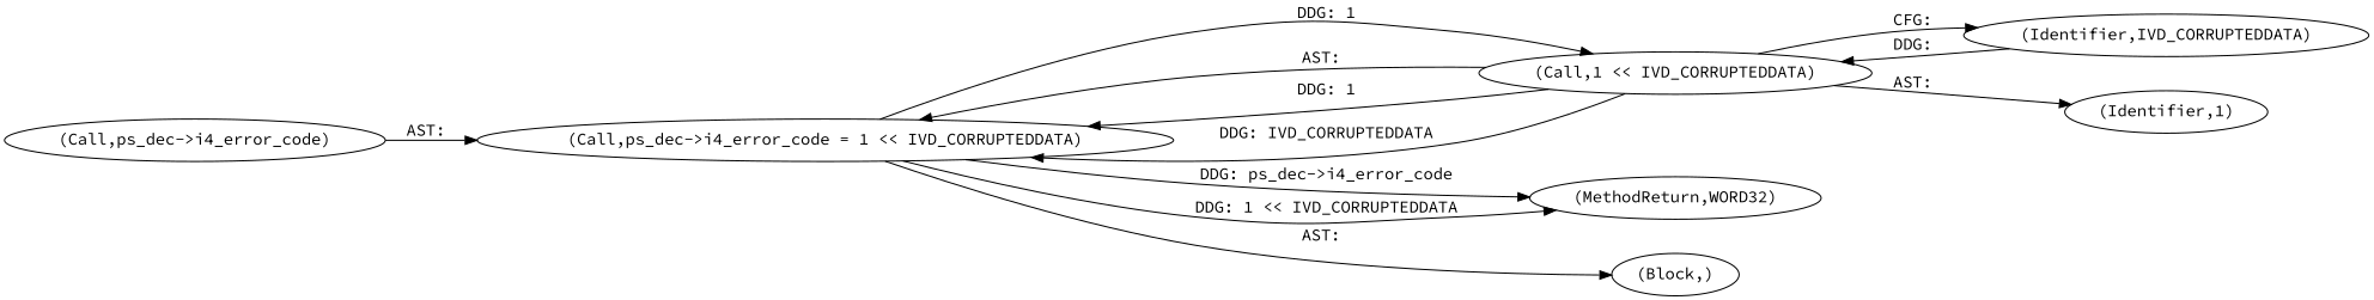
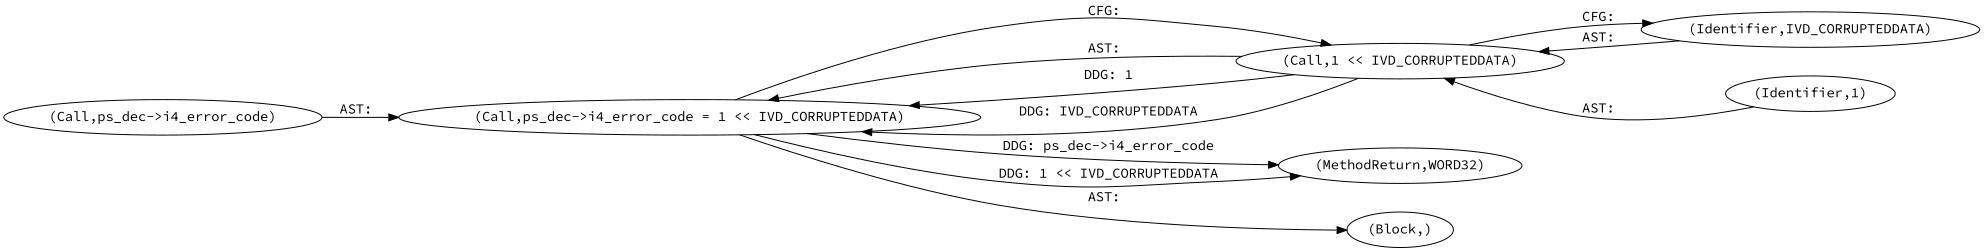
  digraph {
    fontname="Source Code Pro"
    rankdir=LR
    node [fontname="Source Code Pro"]
    edge [fontname="Source Code Pro"]
    n1 [label="(Call,ps_dec->i4_error_code = 1 << IVD_CORRUPTEDDATA)"]
    n2 [label="(Call,1 << IVD_CORRUPTEDDATA)"]
    n3 [label="(MethodReturn,WORD32)"]
    n4 [label="(Block,)"]
    n5 [label="(Identifier,IVD_CORRUPTEDDATA)"]
    n6 [label="(Identifier,1)"]
    n7 [label="(Call,ps_dec->i4_error_code)"]
-   n1 -> n2 [label="DDG: 1"]
+   n1 -> n2 [label="CFG: "]
    n1 -> n3 [label="DDG: ps_dec->i4_error_code"]
    n1 -> n3 [label="DDG: 1 << IVD_CORRUPTEDDATA"]
    n1 -> n4 [label="AST: "]
    n2 -> n1 [label="AST: "]
    n2 -> n1 [label="DDG: 1"]
    n2 -> n1 [label="DDG: IVD_CORRUPTEDDATA"]
    n2 -> n5 [label="CFG: "]
-   n5 -> n2 [label="DDG: "]
-   n2 -> n6 [label="AST: "]
+   n5 -> n2 [label="AST: "]
+   n6 -> n2 [label="AST: "]
    n7 -> n1 [label="AST: "]
  }
